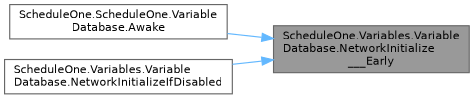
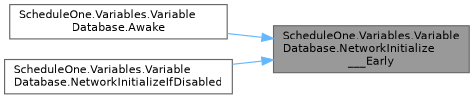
  digraph {
    rankdir=RL
    node [color=grey40 fillcolor=white fontname=Helvetica fontsize=10 shape=box style=filled]
    edge [color=steelblue1 dir=back fontname=Helvetica fontsize=10 labelfontname=Helvetica labelfontsize=10 style=solid]
    n1 [color=gray40 fillcolor=grey60 fontcolor=black height=0.2 label="ScheduleOne.Variables.Variable\lDatabase.NetworkInitialize\l___Early" width=0.4]
-   n2 [height=0.2 label="ScheduleOne.ScheduleOne.Variable\lDatabase.Awake" width=0.4]
+   n2 [height=0.2 label="ScheduleOne.Variables.Variable\lDatabase.Awake" width=0.4]
    n3 [height=0.2 label="ScheduleOne.Variables.Variable\lDatabase.NetworkInitializeIfDisabled" width=0.4]
    n1 -> n2
    n1 -> n3
  }
